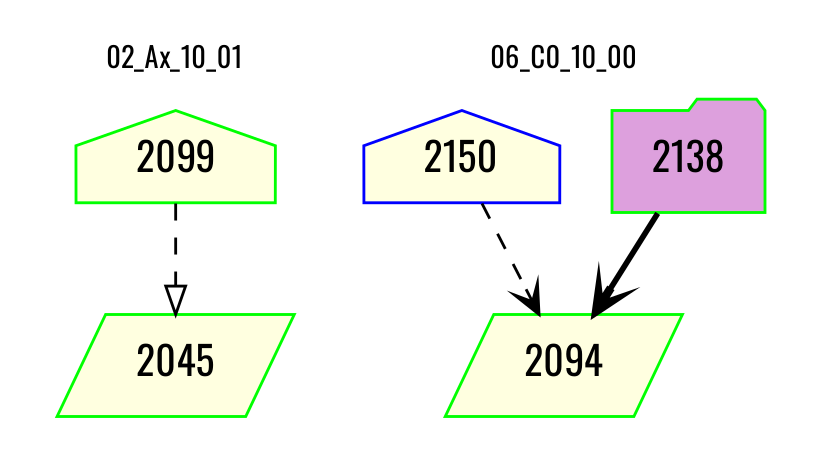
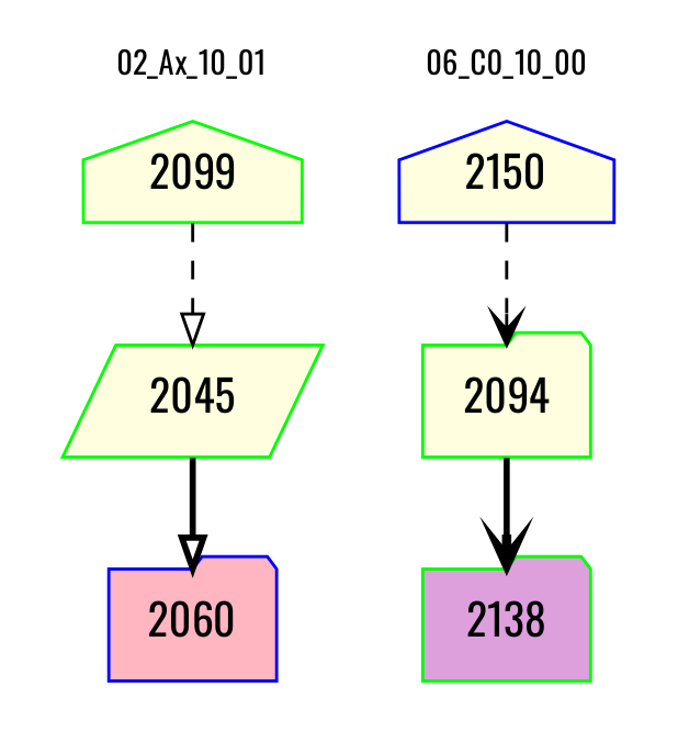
  digraph {
    fontname=Oswald
    node [color=green fillcolor=lightyellow fontname=Oswald shape=house style=filled]
    edge [arrowhead=onormal color=black fontname=Oswald style=dashed]
    n1 [label=2099]
    n2 [label=2045 shape=parallelogram]
+   n3 [color=blue fillcolor=lightpink label=2060 shape=folder]
    n4 [fillcolor=plum label=2138 shape=folder]
-   n5 [label=2094 shape=parallelogram]
+   n5 [label=2094 shape=folder]
    n6 [color=blue label=2150]
    subgraph cluster_1 {
      color=white
      fontsize=10
      label="02_Ax_10_01"
      n1
      n2
+     n3
    }
    subgraph cluster_2 {
      color=white
      fontsize=10
      label="06_C0_10_00"
      n4
      n5
      n6
    }
    n1 -> n2
-   n4 -> n5 [arrowhead=vee style=bold]
+   n2 -> n3 [style=bold]
+   n5 -> n4 [arrowhead=vee style=bold]
    n6 -> n5 [arrowhead=vee]
  }
